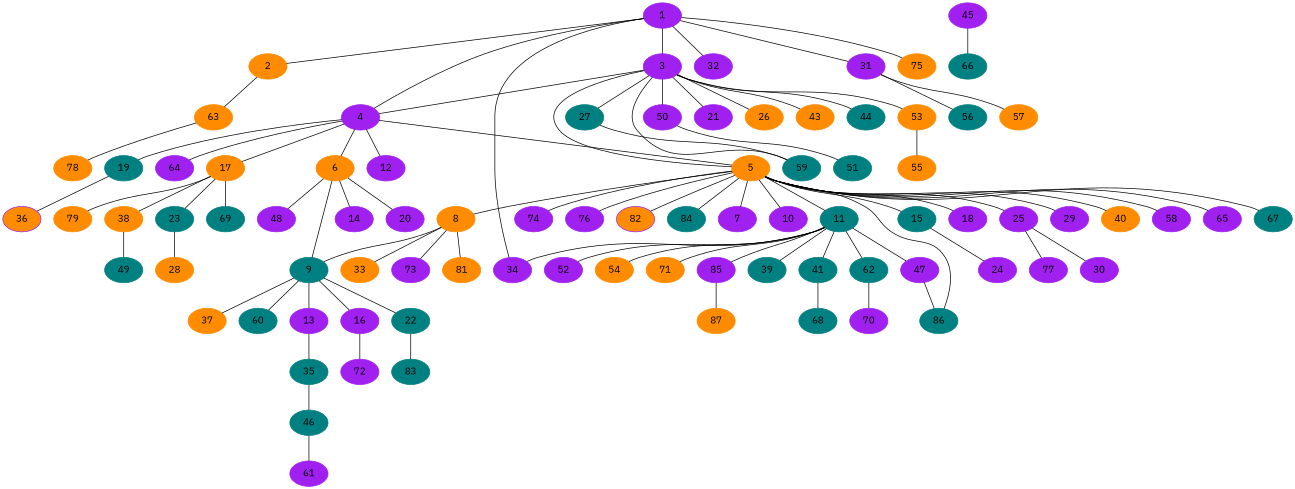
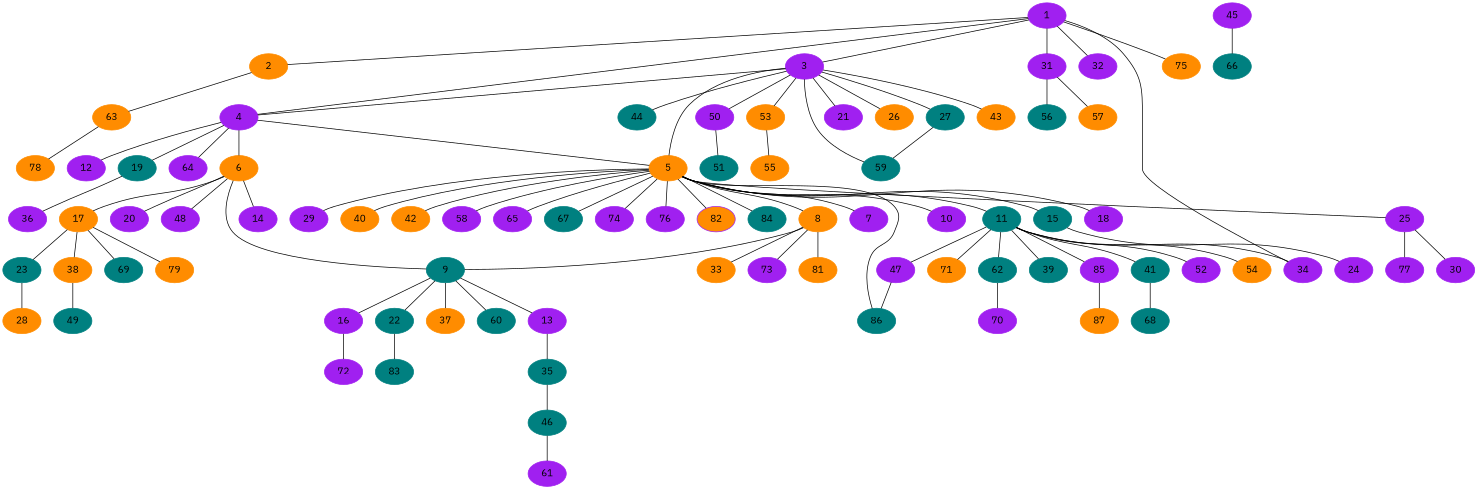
  graph {
    fontname="IBM Plex Sans"
    node [color=purple fontname="IBM Plex Sans" style=filled]
    edge [fontname="IBM Plex Sans"]
    2 [color=darkorange]
    1
    3
    4
    31
    32
    34
    75 [color=darkorange]
    63 [color=darkorange]
    5 [color=darkorange]
    21
    26 [color=darkorange]
    27 [color=teal]
    43 [color=darkorange]
    44 [color=teal]
    50
    53 [color=darkorange]
    59 [color=teal]
    6 [color=darkorange]
    12
    19 [color=teal]
    64
    56 [color=teal]
    57 [color=darkorange]
    78 [color=darkorange]
    7
    8 [color=darkorange]
    10
    11 [color=teal]
    15 [color=teal]
    18
    25
    29
    40 [color=darkorange]
+   42 [color=darkorange]
    58
    65
    67 [color=teal]
    74
    76
    82 [fillcolor=darkorange]
    84 [color=teal]
    86 [color=teal]
    51 [color=teal]
    55 [color=darkorange]
    9 [color=teal]
    14
    17 [color=darkorange]
    20
    48
-   36 [fillcolor=darkorange]
+   36
    33 [color=darkorange]
    73
    81 [color=darkorange]
    39 [color=teal]
    41 [color=teal]
    47
    52
    54 [color=darkorange]
    62 [color=teal]
    71 [color=darkorange]
    85
    24
    30
    77
    66 [color=teal]
    45
    13
    16
    22 [color=teal]
    37 [color=darkorange]
    60 [color=teal]
    23 [color=teal]
    38 [color=darkorange]
    69 [color=teal]
    79 [color=darkorange]
    35 [color=teal]
    72
    83 [color=teal]
    68 [color=teal]
    70
    87 [color=darkorange]
    46 [color=teal]
    28 [color=darkorange]
    49 [color=teal]
    61
    2 -- 63
    1 -- 2
    1 -- 3
    1 -- 4
    1 -- 31
    1 -- 32
    1 -- 34
    1 -- 75
    3 -- 4
    3 -- 5
    3 -- 21
    3 -- 26
    3 -- 27
    3 -- 43
    3 -- 44
    3 -- 50
    3 -- 53
    3 -- 59
    4 -- 5
    4 -- 6
    4 -- 12
    4 -- 19
    4 -- 64
    31 -- 56
    31 -- 57
    63 -- 78
    5 -- 7
    5 -- 8
    5 -- 10
    5 -- 11
    5 -- 15
    5 -- 18
    5 -- 25
    5 -- 29
    5 -- 40
+   5 -- 42
    5 -- 58
    5 -- 65
    5 -- 67
    5 -- 74
    5 -- 76
    5 -- 82
    5 -- 84
    5 -- 86
    27 -- 59
    50 -- 51
    53 -- 55
    6 -- 9
    6 -- 14
-   4 -- 17
+   6 -- 17
    6 -- 20
    6 -- 48
    19 -- 36
    8 -- 9
    8 -- 33
    8 -- 73
    8 -- 81
    11 -- 34
    11 -- 39
    11 -- 41
    11 -- 47
    11 -- 52
    11 -- 54
    11 -- 62
    11 -- 71
    11 -- 85
    15 -- 24
    25 -- 30
    25 -- 77
    9 -- 13
    9 -- 16
    9 -- 22
    9 -- 37
    9 -- 60
    17 -- 23
    17 -- 38
    17 -- 69
    17 -- 79
    41 -- 68
    47 -- 86
    62 -- 70
    85 -- 87
    45 -- 66
    13 -- 35
    16 -- 72
    22 -- 83
    23 -- 28
    38 -- 49
    35 -- 46
    46 -- 61
  }
